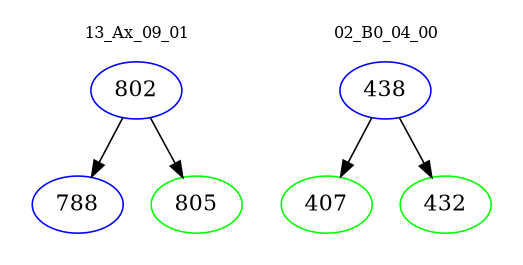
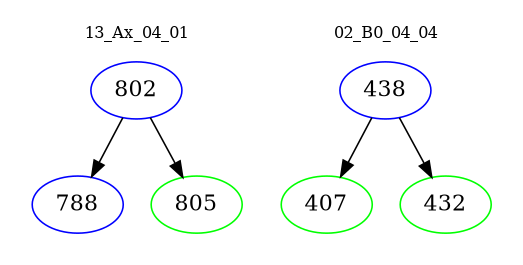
  digraph {
    node [color=blue]
    edge [color=black]
    n1 [label=802]
    n2 [label=788]
    n3 [color=green label=805]
    n4 [label=438]
    n5 [color=green label=407]
    n6 [color=green label=432]
    subgraph cluster_1 {
      color=white
      fontsize=10
-     label="13_Ax_09_01"
+     label="13_Ax_04_01"
      n1
      n2
      n3
    }
    subgraph cluster_2 {
      color=white
      fontsize=10
-     label="02_B0_04_00"
+     label="02_B0_04_04"
      n4
      n5
      n6
    }
    n1 -> n2
    n1 -> n3
    n4 -> n5
    n4 -> n6
  }
